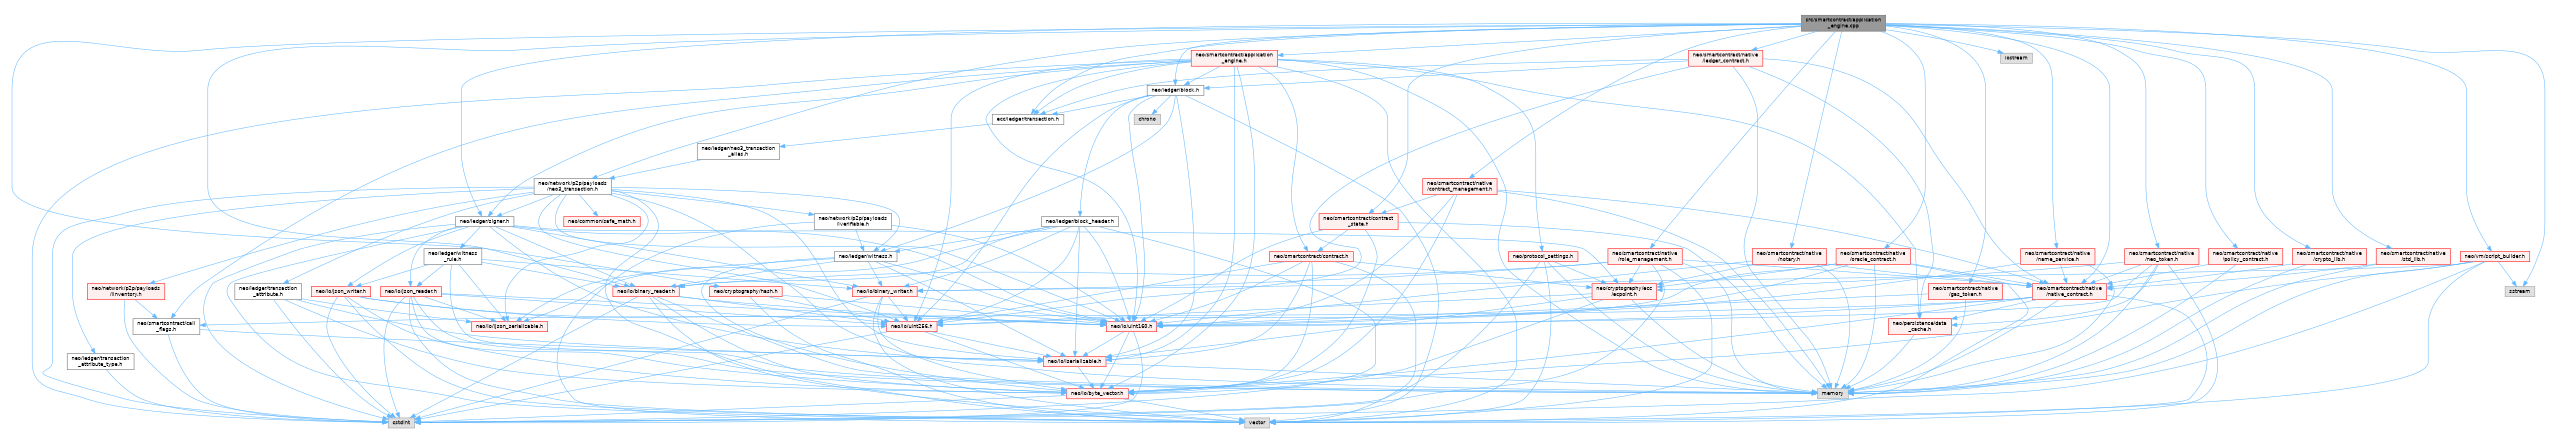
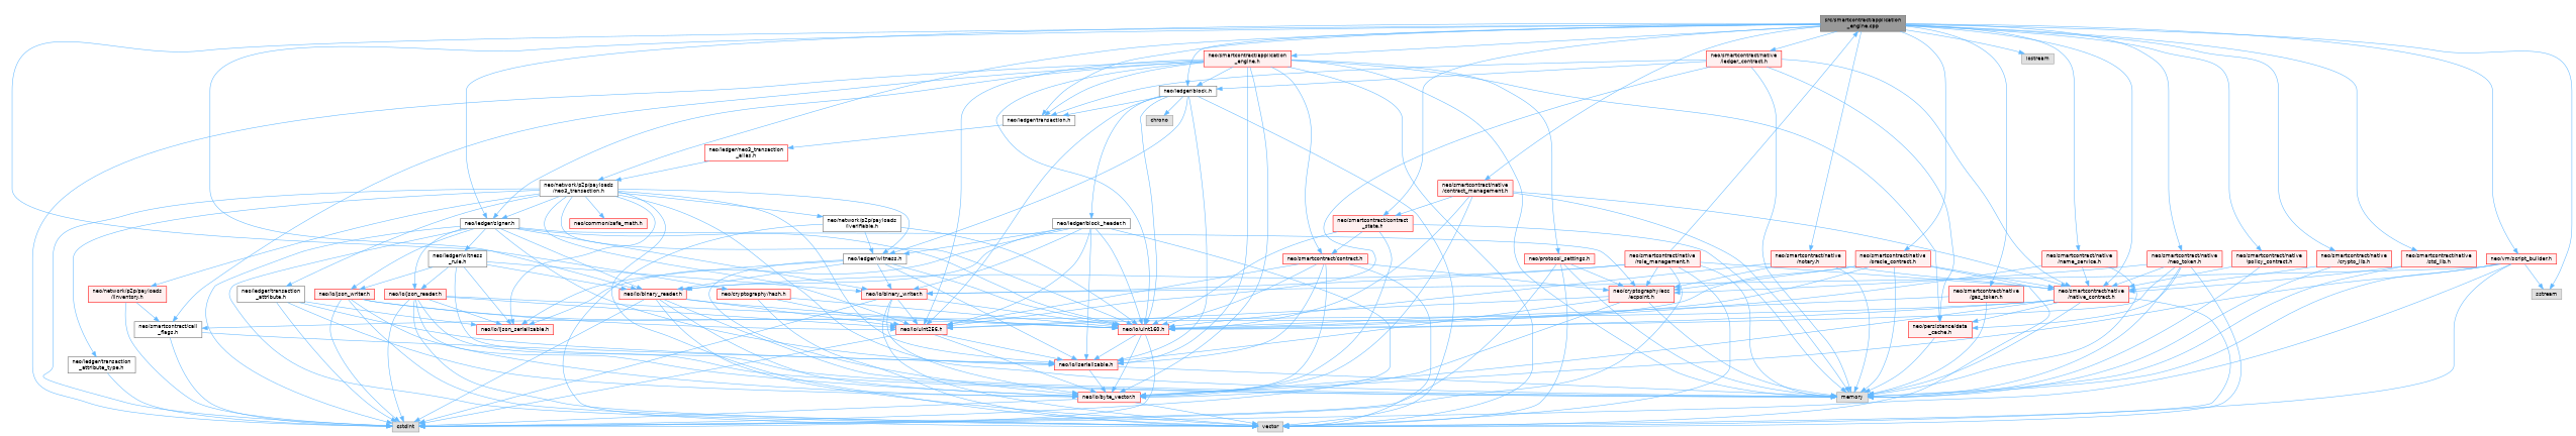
  digraph {
    node [color=red fillcolor="#FFF0F0" fontname=Helvetica fontsize=10 shape=box style=filled]
    edge [color=steelblue1 fontname=Helvetica fontsize=10 labelfontname=Helvetica labelfontsize=10 style=solid]
    n1 [color=gray40 fillcolor=grey60 fontcolor=black height=0.2 label="src/smartcontract/application\l_engine.cpp" width=0.4]
    n2 [color=grey40 fillcolor=white height=0.2 label="neo/ledger/block.h" width=0.4]
    n3 [height=0.2 label="neo/io/binary_reader.h" width=0.4]
-   n4 [color=grey40 fillcolor=white height=0.2 label="ecc/ledger/transaction.h" width=0.4]
+   n4 [color=grey40 fillcolor=white height=0.2 label="neo/ledger/transaction.h" width=0.4]
    n5 [color=grey40 fillcolor=white height=0.2 label="neo/network/p2p/payloads\l/neo3_transaction.h" width=0.4]
    n6 [color=grey40 fillcolor=white height=0.2 label="neo/ledger/signer.h" width=0.4]
    n7 [height=0.2 label="neo/smartcontract/application\l_engine.h" width=0.4]
    n8 [height=0.2 label="neo/smartcontract/native\l/contract_management.h" width=0.4]
    n9 [height=0.2 label="neo/smartcontract/contract\l_state.h" width=0.4]
    n10 [height=0.2 label="neo/smartcontract/native\l/native_contract.h" width=0.4]
    n11 [height=0.2 label="neo/smartcontract/native\l/gas_token.h" width=0.4]
    n12 [height=0.2 label="neo/smartcontract/native\l/ledger_contract.h" width=0.4]
    n13 [height=0.2 label="neo/smartcontract/native\l/neo_token.h" width=0.4]
    n14 [height=0.2 label="neo/smartcontract/native\l/policy_contract.h" width=0.4]
    n15 [height=0.2 label="neo/smartcontract/native\l/role_management.h" width=0.4]
    n16 [color=grey60 fillcolor="#E0E0E0" height=0.2 label=iostream width=0.4]
    n17 [height=0.2 label="neo/cryptography/hash.h" width=0.4]
    n18 [height=0.2 label="neo/smartcontract/native\l/crypto_lib.h" width=0.4]
    n19 [height=0.2 label="neo/smartcontract/native\l/name_service.h" width=0.4]
    n20 [height=0.2 label="neo/smartcontract/native\l/notary.h" width=0.4]
    n21 [height=0.2 label="neo/smartcontract/native\l/oracle_contract.h" width=0.4]
    n22 [height=0.2 label="neo/smartcontract/native\l/std_lib.h" width=0.4]
    n23 [height=0.2 label="neo/vm/script_builder.h" width=0.4]
    n24 [color=grey60 fillcolor="#E0E0E0" height=0.2 label=sstream width=0.4]
    n25 [height=0.2 label="neo/io/iserializable.h" width=0.4]
    n26 [color=grey60 fillcolor="#E0E0E0" height=0.2 label=vector width=0.4]
    n27 [height=0.2 label="neo/io/uint160.h" width=0.4]
    n28 [height=0.2 label="neo/io/uint256.h" width=0.4]
    n29 [color=grey40 fillcolor=white height=0.2 label="neo/ledger/block_header.h" width=0.4]
    n30 [color=grey40 fillcolor=white height=0.2 label="neo/ledger/witness.h" width=0.4]
    n31 [color=grey60 fillcolor="#E0E0E0" height=0.2 label=chrono width=0.4]
    n32 [height=0.2 label="neo/io/byte_vector.h" width=0.4]
    n33 [color=grey60 fillcolor="#E0E0E0" height=0.2 label=memory width=0.4]
    n34 [color=grey60 fillcolor="#E0E0E0" height=0.2 label=cstdint width=0.4]
-   n35 [color=grey40 fillcolor=white height=0.2 label="neo/ledger/neo3_transaction\l_alias.h" width=0.4]
+   n35 [fillcolor=white height=0.2 label="neo/ledger/neo3_transaction\l_alias.h" width=0.4]
    n36 [height=0.2 label="neo/io/ijson_serializable.h" width=0.4]
    n37 [height=0.2 label="neo/common/safe_math.h" width=0.4]
    n38 [color=grey40 fillcolor=white height=0.2 label="neo/ledger/transaction\l_attribute.h" width=0.4]
    n39 [color=grey40 fillcolor=white height=0.2 label="neo/ledger/transaction\l_attribute_type.h" width=0.4]
    n40 [height=0.2 label="neo/network/p2p/payloads\l/iinventory.h" width=0.4]
    n41 [color=grey40 fillcolor=white height=0.2 label="neo/network/p2p/payloads\l/iverifiable.h" width=0.4]
    n42 [height=0.2 label="neo/io/binary_writer.h" width=0.4]
    n43 [height=0.2 label="neo/cryptography/ecc\l/ecpoint.h" width=0.4]
    n44 [height=0.2 label="neo/io/json_reader.h" width=0.4]
    n45 [height=0.2 label="neo/io/json_writer.h" width=0.4]
    n46 [color=grey40 fillcolor=white height=0.2 label="neo/ledger/witness\l_rule.h" width=0.4]
    n47 [height=0.2 label="neo/persistence/data\l_cache.h" width=0.4]
    n48 [height=0.2 label="neo/protocol_settings.h" width=0.4]
    n49 [color=grey40 fillcolor=white height=0.2 label="neo/smartcontract/call\l_flags.h" width=0.4]
    n50 [height=0.2 label="neo/smartcontract/contract.h" width=0.4]
    n1 -> n2
    n1 -> n3
    n1 -> n4
    n1 -> n5
    n1 -> n6
    n1 -> n7
    n1 -> n8
    n1 -> n9
    n1 -> n10
    n1 -> n11
    n1 -> n12
    n1 -> n13
    n1 -> n14
-   n1 -> n15
+   n15 -> n1
    n1 -> n16
    n1 -> n17
    n1 -> n18
    n1 -> n19
    n1 -> n20
    n1 -> n21
    n1 -> n22
    n1 -> n23
    n1 -> n24
    n2 -> n4
    n2 -> n25
    n2 -> n26
    n2 -> n27
    n2 -> n28
    n2 -> n29
    n2 -> n30
    n2 -> n31
    n3 -> n26
    n3 -> n27
    n3 -> n28
    n3 -> n32
    n3 -> n33
    n3 -> n34
    n4 -> n35
    n5 -> n6
    n5 -> n25
    n5 -> n26
    n5 -> n27
    n5 -> n28
    n5 -> n30
    n5 -> n33
    n5 -> n34
    n5 -> n36
    n5 -> n37
    n5 -> n38
    n5 -> n39
    n5 -> n40
    n5 -> n41
    n6 -> n3
    n6 -> n25
    n6 -> n26
    n6 -> n27
    n6 -> n34
    n6 -> n42
    n6 -> n43
    n6 -> n44
    n6 -> n45
    n6 -> n46
    n7 -> n2
    n7 -> n4
    n7 -> n6
    n7 -> n25
    n7 -> n26
    n7 -> n27
    n7 -> n28
    n7 -> n32
    n7 -> n33
    n7 -> n34
    n7 -> n47
    n7 -> n48
    n7 -> n49
    n7 -> n50
    n8 -> n9
    n8 -> n10
    n8 -> n27
    n8 -> n32
    n8 -> n33
    n9 -> n27
    n9 -> n32
    n9 -> n33
    n9 -> n50
    n10 -> n26
    n10 -> n27
    n10 -> n32
    n10 -> n33
    n10 -> n47
    n10 -> n49
    n11 -> n27
    n11 -> n33
    n12 -> n2
    n12 -> n4
    n12 -> n10
    n12 -> n28
    n12 -> n33
    n12 -> n47
    n13 -> n10
    n13 -> n26
    n13 -> n27
    n13 -> n33
    n13 -> n43
    n13 -> n47
    n14 -> n10
    n14 -> n33
    n15 -> n3
    n15 -> n10
    n15 -> n26
    n15 -> n33
    n15 -> n34
    n15 -> n42
    n15 -> n43
    n17 -> n26
    n17 -> n27
    n17 -> n28
    n18 -> n10
    n18 -> n33
    n19 -> n10
    n19 -> n27
    n19 -> n33
    n20 -> n10
    n20 -> n27
    n20 -> n33
    n20 -> n43
    n21 -> n10
    n21 -> n26
    n21 -> n27
    n21 -> n28
    n21 -> n33
    n21 -> n43
    n22 -> n10
    n22 -> n33
    n23 -> n24
    n23 -> n26
    n23 -> n32
    n23 -> n33
    n23 -> n34
    n23 -> n42
    n25 -> n32
    n25 -> n33
    n27 -> n25
    n27 -> n32
    n27 -> n34
    n28 -> n25
    n28 -> n32
    n28 -> n34
    n29 -> n3
    n29 -> n25
    n29 -> n27
    n29 -> n28
    n29 -> n30
    n29 -> n34
    n29 -> n36
    n29 -> n42
    n30 -> n3
    n30 -> n25
    n30 -> n27
    n30 -> n32
    n30 -> n36
    n30 -> n42
    n32 -> n26
    n32 -> n34
    n35 -> n5
    n38 -> n25
    n38 -> n32
    n38 -> n34
    n38 -> n36
    n39 -> n34
    n40 -> n34
    n40 -> n49
    n41 -> n26
    n41 -> n27
    n41 -> n30
    n42 -> n26
    n42 -> n27
    n42 -> n28
    n42 -> n32
    n42 -> n34
    n43 -> n25
    n43 -> n28
    n43 -> n32
    n43 -> n33
    n44 -> n26
    n44 -> n27
    n44 -> n28
    n44 -> n32
    n44 -> n33
    n44 -> n34
    n44 -> n36
    n45 -> n26
    n45 -> n27
    n45 -> n28
    n45 -> n32
    n45 -> n34
    n46 -> n3
    n46 -> n33
    n46 -> n36
    n46 -> n42
    n46 -> n44
    n46 -> n45
    n47 -> n33
    n48 -> n26
    n48 -> n33
    n48 -> n34
    n48 -> n43
    n49 -> n25
    n49 -> n34
    n50 -> n25
    n50 -> n26
    n50 -> n27
    n50 -> n28
    n50 -> n32
    n50 -> n43
  }
